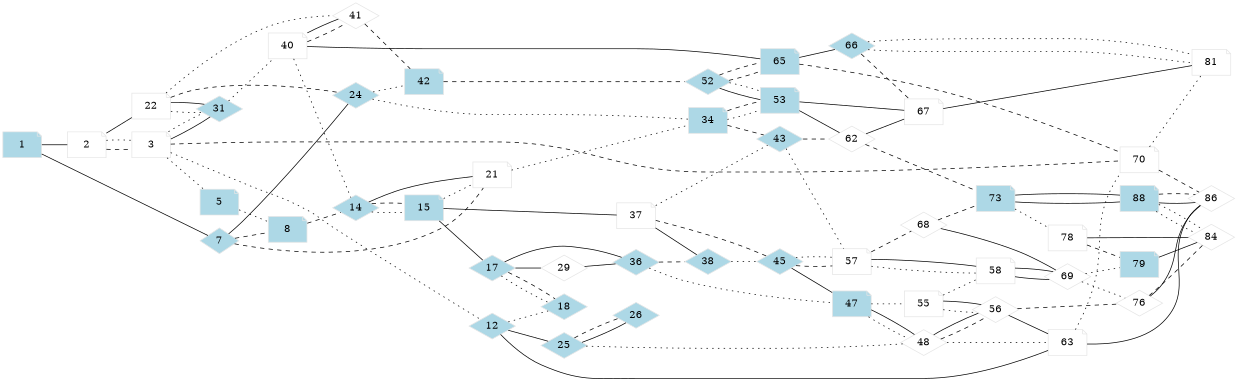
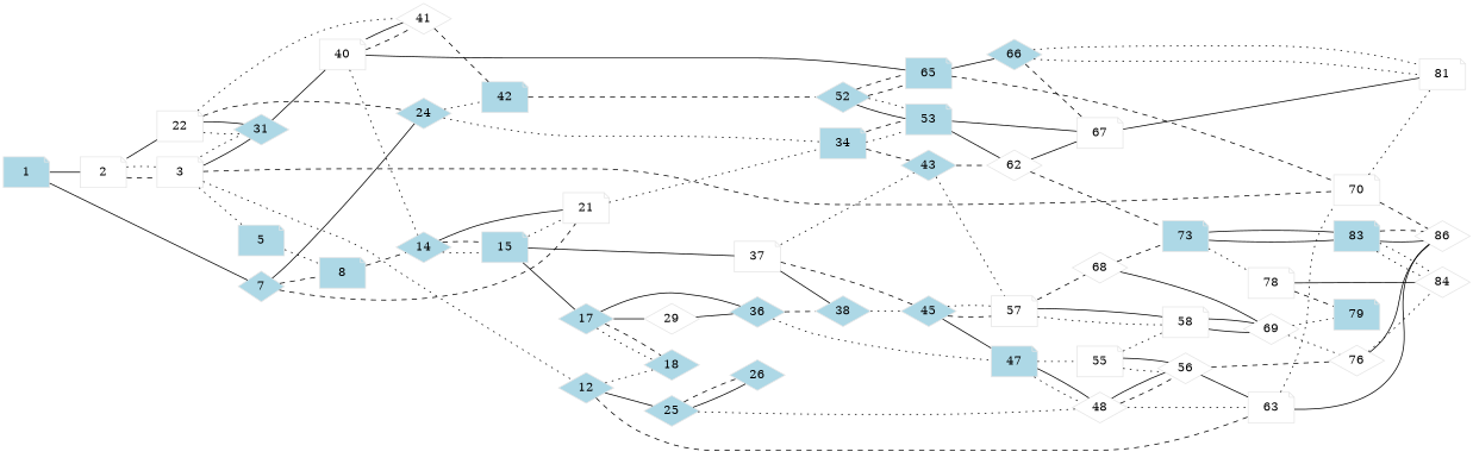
  graph {
    rankdir=LR
    node [color=gray90 fillcolor=lightblue shape=note style=filled]
    edge [style=solid]
    1 [super="+6"]
    2 [fillcolor=white super="+11"]
    7 [shape=diamond super="+20"]
    3 [fillcolor=white super="+4"]
    22 [fillcolor=white super="+23"]
    8 [super="+9"]
    21 [fillcolor=white super="+32"]
    24 [shape=diamond super="+33"]
    5 [super="+10"]
    12 [shape=diamond super="+13"]
    31 [shape=diamond]
    70 [fillcolor=white super="+82"]
    41 [fillcolor=white shape=diamond]
    18 [shape=diamond]
    25 [shape=diamond]
    63 [fillcolor=white super="+64"]
    40 [fillcolor=white super="+54"]
    86 [fillcolor=white shape=diamond super="+90"]
    81 [fillcolor=white]
    14 [shape=diamond super="+19"]
    34 [super="+35"]
    42 [super="+51"]
    15 [super="+16"]
    26 [shape=diamond super="+27"]
    48 [fillcolor=white shape=diamond super="+49"]
    17 [shape=diamond super="+28"]
    37 [fillcolor=white super="+44"]
    29 [fillcolor=white shape=diamond super="+30"]
    36 [shape=diamond super="+39"]
    43 [shape=diamond super="+59"]
    38 [shape=diamond]
    45 [shape=diamond super="+46"]
    47 [super="+50"]
    53 [super="+61"]
    52 [shape=diamond]
    56 [fillcolor=white shape=diamond super="+77"]
    65 [super="+71"]
    57 [fillcolor=white super="+60"]
    62 [fillcolor=white shape=diamond super="+72"]
    67 [fillcolor=white super="+80"]
    55 [fillcolor=white]
    66 [shape=diamond]
    58 [fillcolor=white]
    68 [fillcolor=white shape=diamond]
    73 [super="+74"]
    76 [fillcolor=white shape=diamond super="+89"]
    69 [fillcolor=white shape=diamond super="+75"]
    84 [fillcolor=white shape=diamond super="+88"]
    79 [super="+87"]
    78 [fillcolor=white super="+85"]
-   83 [label=88]
+   83
    1 -- 2 [weight=2]
    1 -- 7
    2 -- 3 [style=dashed]
    2 -- 3 [style=dotted]
    2 -- 22
    7 -- 8 [style=dashed]
    7 -- 21 [style=dashed]
    7 -- 24
    3 -- 5 [style=dotted]
    3 -- 12 [style=dotted]
    3 -- 31
    3 -- 31 [style=dotted]
    3 -- 70 [style=dashed]
    22 -- 24 [style=dashed]
    22 -- 31 [style=dotted]
    22 -- 31
    22 -- 41 [style=dotted]
    8 -- 14 [style=dashed weight=2]
    21 -- 34 [style=dotted]
    24 -- 34 [style=dotted]
    24 -- 42 [style=dotted]
    5 -- 8 [style=dotted]
    12 -- 18 [style=dotted]
    12 -- 25
-   12 -- 63
-   31 -- 40 [style=dotted]
+   12 -- 63 [style=dashed]
+   31 -- 40
    70 -- 86 [style=dashed]
    70 -- 81 [style=dotted]
    41 -- 42 [style=dashed]
    25 -- 26
    25 -- 26 [style=dashed]
    25 -- 48 [style=dotted]
    63 -- 70 [style=dotted]
    63 -- 86
    40 -- 41 [style=dashed]
    40 -- 41
    40 -- 14 [style=dotted]
    40 -- 65
    14 -- 21
    14 -- 15 [style=dotted]
    14 -- 15 [style=dashed]
    34 -- 43 [style=dashed]
    34 -- 53 [style=dotted]
    34 -- 53 [style=dashed]
    42 -- 52 [style=dashed]
    15 -- 21 [style=dotted]
    15 -- 17
    15 -- 37
    48 -- 63 [style=dotted]
    48 -- 56 [style=dashed]
    48 -- 56
    17 -- 18 [style=dotted]
    17 -- 18 [style=dashed]
    17 -- 29
    17 -- 36
    37 -- 43 [style=dotted]
    37 -- 38
    37 -- 45 [style=dashed]
    29 -- 36
    36 -- 38 [style=dashed]
    36 -- 47 [style=dotted]
    43 -- 57 [style=dotted]
    43 -- 62 [style=dashed]
    38 -- 45 [style=dotted]
    45 -- 47
    45 -- 57 [style=dashed]
    45 -- 57 [style=dotted]
    47 -- 48 [style=dotted]
    47 -- 48
    47 -- 55 [style=dotted]
    53 -- 62
    53 -- 67
    52 -- 53
    52 -- 53 [style=dotted]
    52 -- 65 [style=dashed]
    52 -- 65 [style=dashed]
    56 -- 63
    56 -- 76 [style=dashed]
    65 -- 70 [style=dashed]
    65 -- 66
    57 -- 58 [style=dotted]
    57 -- 58
    57 -- 68 [style=dashed]
    62 -- 67
    62 -- 73 [style=dashed]
    67 -- 81
    55 -- 56 [style=dotted]
    55 -- 56
    55 -- 58 [style=dotted]
    66 -- 81 [style=dotted]
    66 -- 81 [style=dotted]
    66 -- 67 [style=dashed]
    58 -- 69
    58 -- 69
    68 -- 73 [style=dashed]
    68 -- 69
    73 -- 78 [style=dotted]
    73 -- 83
    73 -- 83
    76 -- 86
-   76 -- 84 [style=dashed]
+   76 -- 84 [style=dotted]
    69 -- 76 [style=dotted]
    69 -- 79 [style=dotted]
-   79 -- 84
    78 -- 84
    78 -- 79 [style=dashed weight=2]
    83 -- 86
    83 -- 86 [style=dashed]
    83 -- 84 [style=dotted]
    83 -- 84 [style=dotted]
  }
